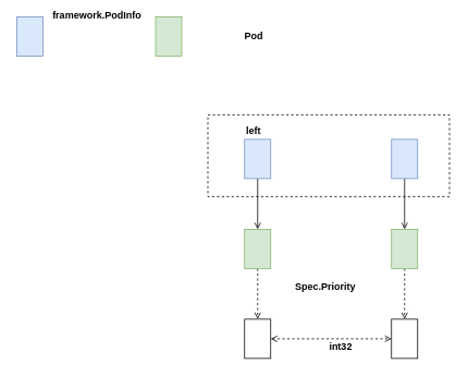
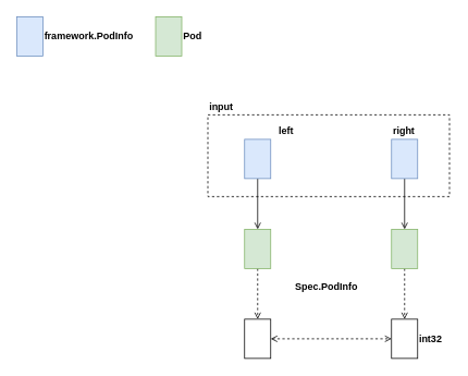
  <mxCell id="0" />
  <mxCell id="1" parent="0" />
  <mxCell id="2" value="" style="rounded=0;whiteSpace=wrap;html=1;strokeColor=#000000;fillColor=none;fontSize=12;dashed=1;" parent="1" vertex="1"><mxGeometry x="254" y="140" width="296" height="100" as="geometry" /></mxCell>
  <mxCell id="3" value="" style="rounded=0;whiteSpace=wrap;html=1;fontSize=16;fillColor=#dae8fc;strokeColor=#6c8ebf;" parent="1" vertex="1"><mxGeometry x="20" y="20" width="32" height="48" as="geometry" /></mxCell>
- <mxCell id="4" value="framework.PodInfo" style="text;html=1;align=left;verticalAlign=middle;resizable=0;points=[];autosize=1;fontSize=12;fontStyle=1" parent="1" vertex="1"><mxGeometry x="62" y="9" width="120" height="20" as="geometry" /></mxCell>
+ <mxCell id="4" value="framework.PodInfo" style="text;html=1;align=left;verticalAlign=middle;resizable=0;points=[];autosize=1;fontSize=12;fontStyle=1" parent="1" vertex="1"><mxGeometry x="52" y="34" width="120" height="20" as="geometry" /></mxCell>
  <mxCell id="5" value="" style="rounded=0;whiteSpace=wrap;html=1;fontSize=16;fillColor=#d5e8d4;strokeColor=#82b366;" parent="1" vertex="1"><mxGeometry x="190" y="20" width="32" height="48" as="geometry" /></mxCell>
- <mxCell id="6" value="Pod" style="text;html=1;align=left;verticalAlign=middle;resizable=0;points=[];autosize=1;fontSize=12;fontStyle=1" parent="1" vertex="1"><mxGeometry x="297" y="34" width="40" height="20" as="geometry" /></mxCell>
+ <mxCell id="6" value="Pod" style="text;html=1;align=left;verticalAlign=middle;resizable=0;points=[];autosize=1;fontSize=12;fontStyle=1" parent="1" vertex="1"><mxGeometry x="222" y="34" width="40" height="20" as="geometry" /></mxCell>
  <mxCell id="7" style="edgeStyle=orthogonalEdgeStyle;rounded=0;orthogonalLoop=1;jettySize=auto;html=1;exitX=0.5;exitY=1;exitDx=0;exitDy=0;entryX=0.5;entryY=0;entryDx=0;entryDy=0;endArrow=open;endFill=0;fontSize=12;" parent="1" source="8" target="14" edge="1"><mxGeometry relative="1" as="geometry" /></mxCell>
  <mxCell id="8" value="" style="rounded=0;whiteSpace=wrap;html=1;fontSize=16;fillColor=#dae8fc;strokeColor=#6c8ebf;" parent="1" vertex="1"><mxGeometry x="299" y="170" width="32" height="48" as="geometry" /></mxCell>
  <mxCell id="9" style="edgeStyle=orthogonalEdgeStyle;rounded=0;orthogonalLoop=1;jettySize=auto;html=1;exitX=0.5;exitY=1;exitDx=0;exitDy=0;endArrow=open;endFill=0;fontSize=12;" parent="1" source="10" target="16" edge="1"><mxGeometry relative="1" as="geometry" /></mxCell>
  <mxCell id="10" value="" style="rounded=0;whiteSpace=wrap;html=1;fontSize=16;fillColor=#dae8fc;strokeColor=#6c8ebf;" parent="1" vertex="1"><mxGeometry x="479" y="170" width="32" height="48" as="geometry" /></mxCell>
- <mxCell id="11" value="left" style="text;html=1;align=left;verticalAlign=middle;resizable=0;points=[];autosize=1;fontSize=12;fontStyle=1" parent="1" vertex="1"><mxGeometry x="299" y="150" width="30" height="20" as="geometry" /></mxCell>
+ <mxCell id="11" value="left" style="text;html=1;align=left;verticalAlign=middle;resizable=0;points=[];autosize=1;fontSize=12;fontStyle=1" parent="1" vertex="1"><mxGeometry x="339" y="150" width="30" height="20" as="geometry" /></mxCell>
+ <mxCell id="12" value="right" style="text;html=1;align=left;verticalAlign=middle;resizable=0;points=[];autosize=1;fontSize=12;fontStyle=1" parent="1" vertex="1"><mxGeometry x="479" y="150" width="40" height="20" as="geometry" /></mxCell>
  <mxCell id="13" style="edgeStyle=orthogonalEdgeStyle;rounded=0;orthogonalLoop=1;jettySize=auto;html=1;exitX=0.5;exitY=1;exitDx=0;exitDy=0;endArrow=open;endFill=0;fontSize=12;dashed=1;" parent="1" source="14" target="18" edge="1"><mxGeometry relative="1" as="geometry" /></mxCell>
  <mxCell id="14" value="" style="rounded=0;whiteSpace=wrap;html=1;fontSize=16;fillColor=#d5e8d4;strokeColor=#82b366;" parent="1" vertex="1"><mxGeometry x="299" y="280" width="32" height="48" as="geometry" /></mxCell>
  <mxCell id="15" style="edgeStyle=orthogonalEdgeStyle;rounded=0;orthogonalLoop=1;jettySize=auto;html=1;exitX=0.5;exitY=1;exitDx=0;exitDy=0;entryX=0.5;entryY=0;entryDx=0;entryDy=0;dashed=1;endArrow=open;endFill=0;fontSize=12;" parent="1" source="16" target="19" edge="1"><mxGeometry relative="1" as="geometry" /></mxCell>
  <mxCell id="16" value="" style="rounded=0;whiteSpace=wrap;html=1;fontSize=16;fillColor=#d5e8d4;strokeColor=#82b366;" parent="1" vertex="1"><mxGeometry x="479" y="280" width="32" height="48" as="geometry" /></mxCell>
  <mxCell id="17" style="edgeStyle=orthogonalEdgeStyle;rounded=0;orthogonalLoop=1;jettySize=auto;html=1;exitX=1;exitY=0.5;exitDx=0;exitDy=0;entryX=0;entryY=0.5;entryDx=0;entryDy=0;dashed=1;endArrow=open;endFill=0;fontSize=12;startArrow=open;startFill=0;" parent="1" source="18" target="19" edge="1"><mxGeometry relative="1" as="geometry" /></mxCell>
  <mxCell id="18" value="" style="rounded=0;whiteSpace=wrap;html=1;fontSize=16;fillColor=#ffffff;strokeColor=#000000;" parent="1" vertex="1"><mxGeometry x="299" y="390" width="32" height="48" as="geometry" /></mxCell>
  <mxCell id="19" value="" style="rounded=0;whiteSpace=wrap;html=1;fontSize=16;fillColor=#ffffff;strokeColor=#000000;" parent="1" vertex="1"><mxGeometry x="479" y="390" width="32" height="48" as="geometry" /></mxCell>
- <mxCell id="20" value="Spec.Priority" style="text;html=1;align=left;verticalAlign=middle;resizable=0;points=[];autosize=1;fontSize=12;fontStyle=1" parent="1" vertex="1"><mxGeometry x="359" y="340" width="90" height="20" as="geometry" /></mxCell>
- <mxCell id="21" value="int32" style="text;html=1;align=left;verticalAlign=middle;resizable=0;points=[];autosize=1;fontSize=12;fontStyle=1" parent="1" vertex="1"><mxGeometry x="401" y="414" width="40" height="20" as="geometry" /></mxCell>
+ <mxCell id="20" value="Spec.PodInfo" style="text;html=1;align=left;verticalAlign=middle;resizable=0;points=[];autosize=1;fontSize=12;fontStyle=1" parent="1" vertex="1"><mxGeometry x="359" y="340" width="90" height="20" as="geometry" /></mxCell>
+ <mxCell id="21" value="int32" style="text;html=1;align=left;verticalAlign=middle;resizable=0;points=[];autosize=1;fontSize=12;fontStyle=1" parent="1" vertex="1"><mxGeometry x="511" y="404" width="40" height="20" as="geometry" /></mxCell>
+ <mxCell id="22" value="input" style="text;html=1;align=left;verticalAlign=middle;resizable=0;points=[];autosize=1;fontSize=12;fontStyle=1" parent="1" vertex="1"><mxGeometry x="254" y="120" width="40" height="20" as="geometry" /></mxCell>
